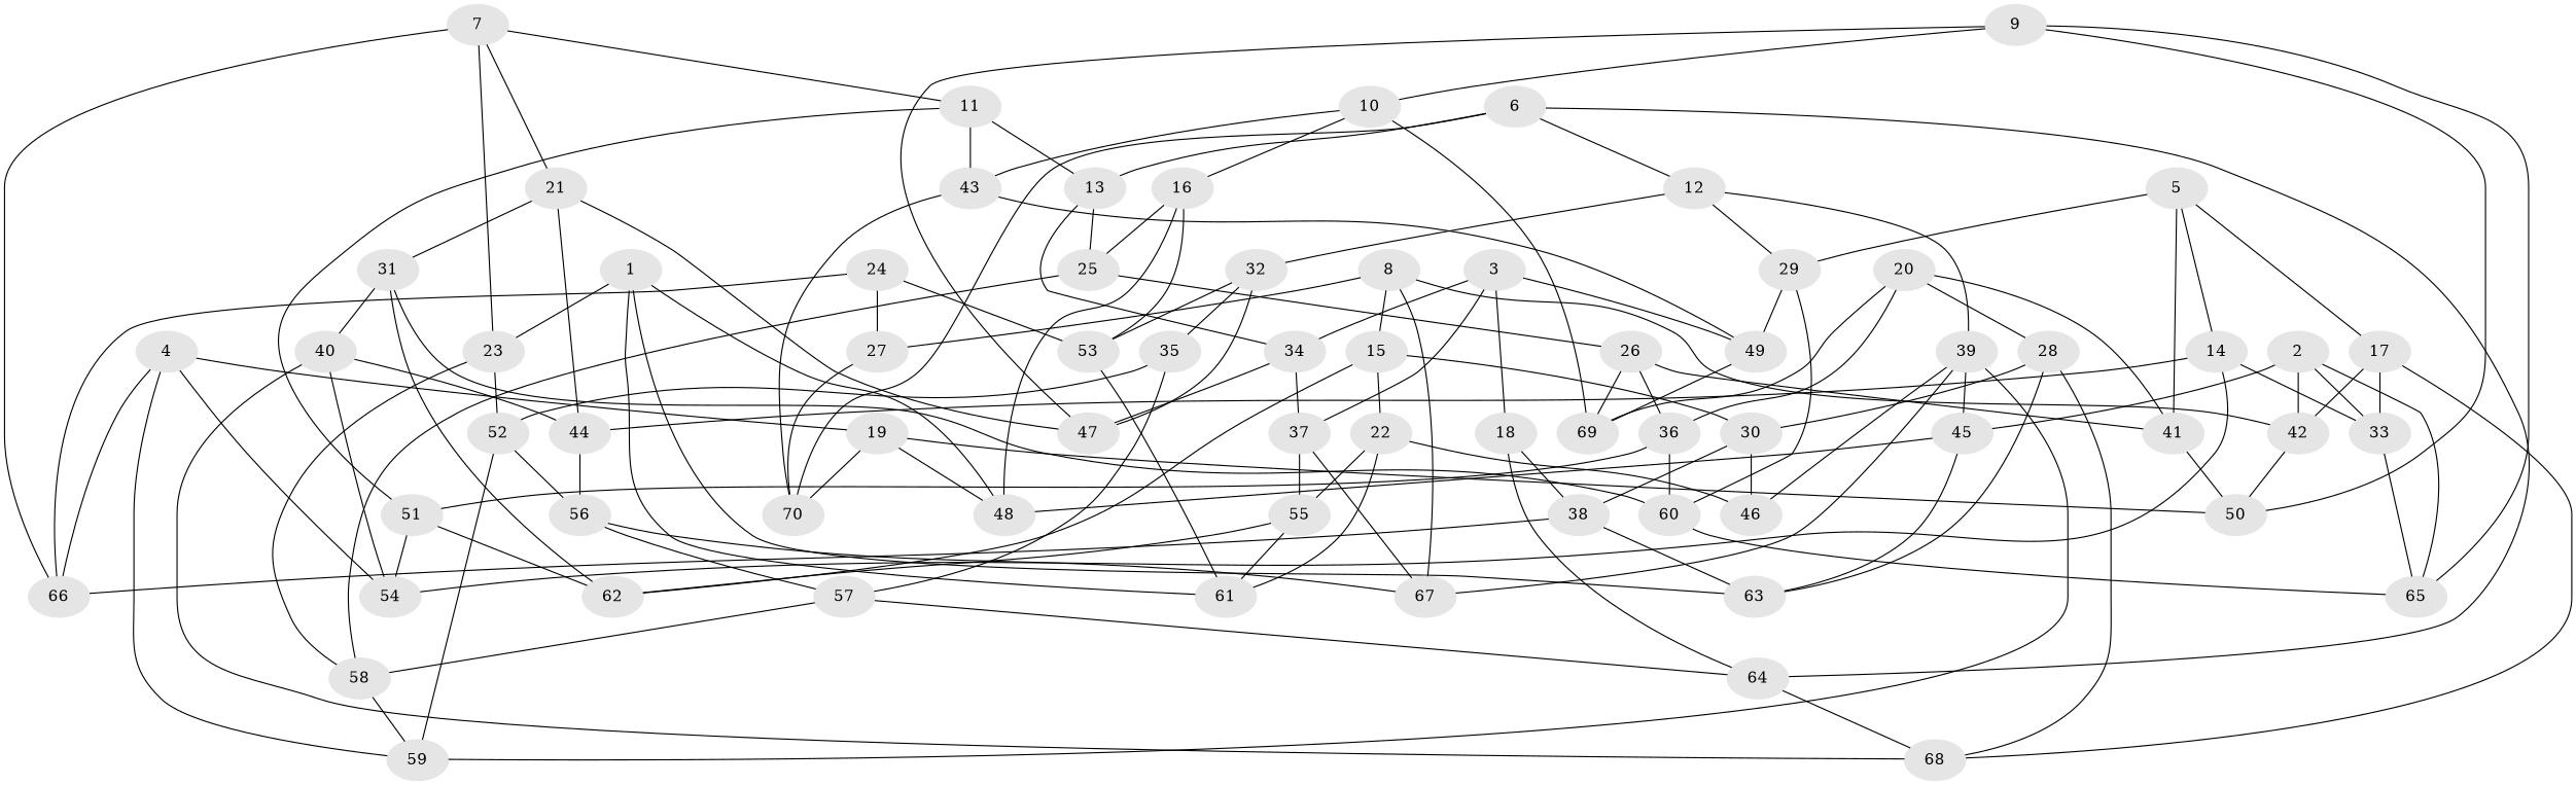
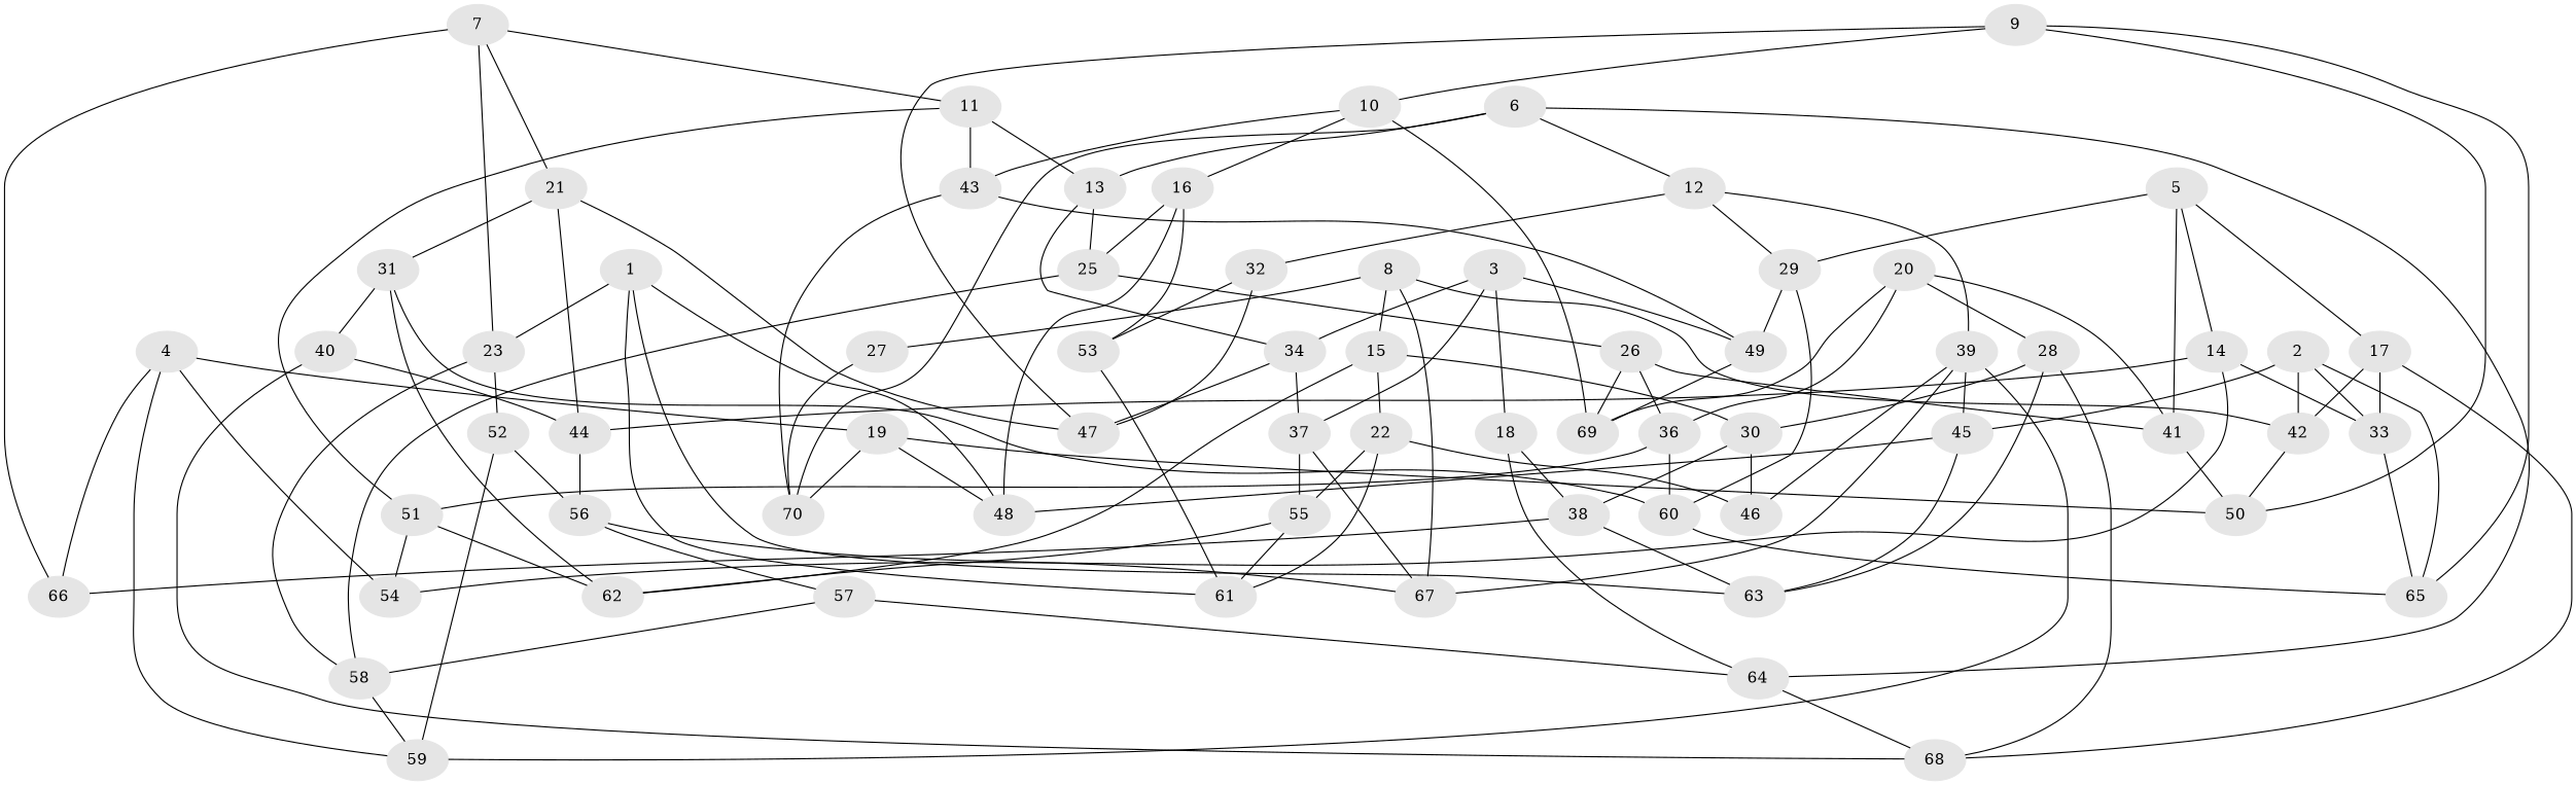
  graph {
    node [color=gray90 style=filled]
    1
    23
    48
    61
    63
    52
    58
    2
    33
    42
    45
    65
    50
    3
    18
    34
    37
    49
    64
    38
    47
    67
    55
    69
    4
    19
    54
    59
    66
    70
    5
    14
    17
    29
    41
    44
    68
    60
    6
    12
    13
    32
    39
    25
    7
    11
    21
    43
    51
    31
    8
    15
    27
    22
    30
    62
    9
    10
    16
    53
-   35
    46
    26
    56
    20
    28
    36
    40
-   24
    57
    1 -- 23
    1 -- 48
    1 -- 61
    1 -- 63
    23 -- 52
    23 -- 58
    52 -- 59
    52 -- 56
    58 -- 59
    2 -- 33
    2 -- 42
    2 -- 45
    2 -- 65
    33 -- 65
    42 -- 50
    45 -- 48
    45 -- 63
    3 -- 18
    3 -- 34
    3 -- 37
    3 -- 49
    18 -- 64
    18 -- 38
    34 -- 37
    34 -- 47
    37 -- 67
    37 -- 55
    49 -- 69
    64 -- 68
    38 -- 63
    38 -- 66
    55 -- 61
    55 -- 62
    4 -- 19
    4 -- 54
    4 -- 59
    4 -- 66
    19 -- 48
    19 -- 50
    19 -- 70
    5 -- 14
    5 -- 17
    5 -- 29
    5 -- 41
    14 -- 33
    14 -- 54
    14 -- 44
    17 -- 33
    17 -- 42
    17 -- 68
    29 -- 49
    29 -- 60
    41 -- 50
    44 -- 56
    60 -- 65
    6 -- 64
    6 -- 70
    6 -- 12
    6 -- 13
    12 -- 29
    12 -- 32
    12 -- 39
    13 -- 34
    13 -- 25
    32 -- 47
    32 -- 53
-   32 -- 35
    39 -- 45
    39 -- 67
    39 -- 59
    39 -- 46
    25 -- 58
    25 -- 26
    7 -- 23
    7 -- 66
    7 -- 11
    7 -- 21
    11 -- 13
    11 -- 43
    11 -- 51
    21 -- 47
    21 -- 44
    21 -- 31
    43 -- 49
    43 -- 70
    51 -- 54
    51 -- 62
    31 -- 60
    31 -- 62
    31 -- 40
    8 -- 42
    8 -- 67
    8 -- 15
    8 -- 27
    15 -- 22
    15 -- 30
    15 -- 62
    27 -- 70
    22 -- 61
    22 -- 55
    22 -- 46
    30 -- 38
    30 -- 46
    9 -- 65
    9 -- 50
    9 -- 47
    9 -- 10
    10 -- 69
    10 -- 43
    10 -- 16
    16 -- 48
    16 -- 25
    16 -- 53
    53 -- 61
-   35 -- 52
-   35 -- 57
    26 -- 69
    26 -- 41
    26 -- 36
    56 -- 67
    56 -- 57
    20 -- 69
    20 -- 41
    20 -- 28
    20 -- 36
    28 -- 63
    28 -- 68
    28 -- 30
    36 -- 60
    36 -- 51
-   40 -- 54
    40 -- 44
    40 -- 68
-   24 -- 66
-   24 -- 27
-   24 -- 53
    57 -- 58
    57 -- 64
  }
